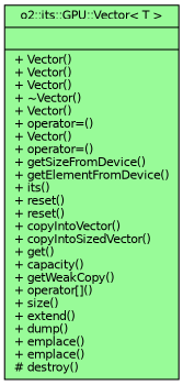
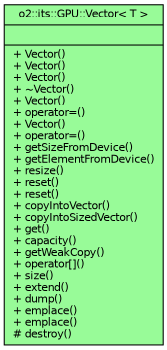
  digraph {
-   n1 [color=black fillcolor=palegreen fontcolor=black fontname=Helvetica fontsize=10 height=0.2 label="{o2::its::GPU::Vector\< T \>\n||+ Vector()\l+ Vector()\l+ Vector()\l+ ~Vector()\l+ Vector()\l+ operator=()\l+ Vector()\l+ operator=()\l+ getSizeFromDevice()\l+ getElementFromDevice()\l+ its()\l+ reset()\l+ reset()\l+ copyIntoVector()\l+ copyIntoSizedVector()\l+ get()\l+ capacity()\l+ getWeakCopy()\l+ operator[]()\l+ size()\l+ extend()\l+ dump()\l+ emplace()\l+ emplace()\l# destroy()\l}" shape=record style=filled width=0.4]
+   n1 [color=black fillcolor=palegreen fontcolor=black fontname=Helvetica fontsize=10 height=0.2 label="{o2::its::GPU::Vector\< T \>\n||+ Vector()\l+ Vector()\l+ Vector()\l+ ~Vector()\l+ Vector()\l+ operator=()\l+ Vector()\l+ operator=()\l+ getSizeFromDevice()\l+ getElementFromDevice()\l+ resize()\l+ reset()\l+ reset()\l+ copyIntoVector()\l+ copyIntoSizedVector()\l+ get()\l+ capacity()\l+ getWeakCopy()\l+ operator[]()\l+ size()\l+ extend()\l+ dump()\l+ emplace()\l+ emplace()\l# destroy()\l}" shape=record style=filled width=0.4]
  }
